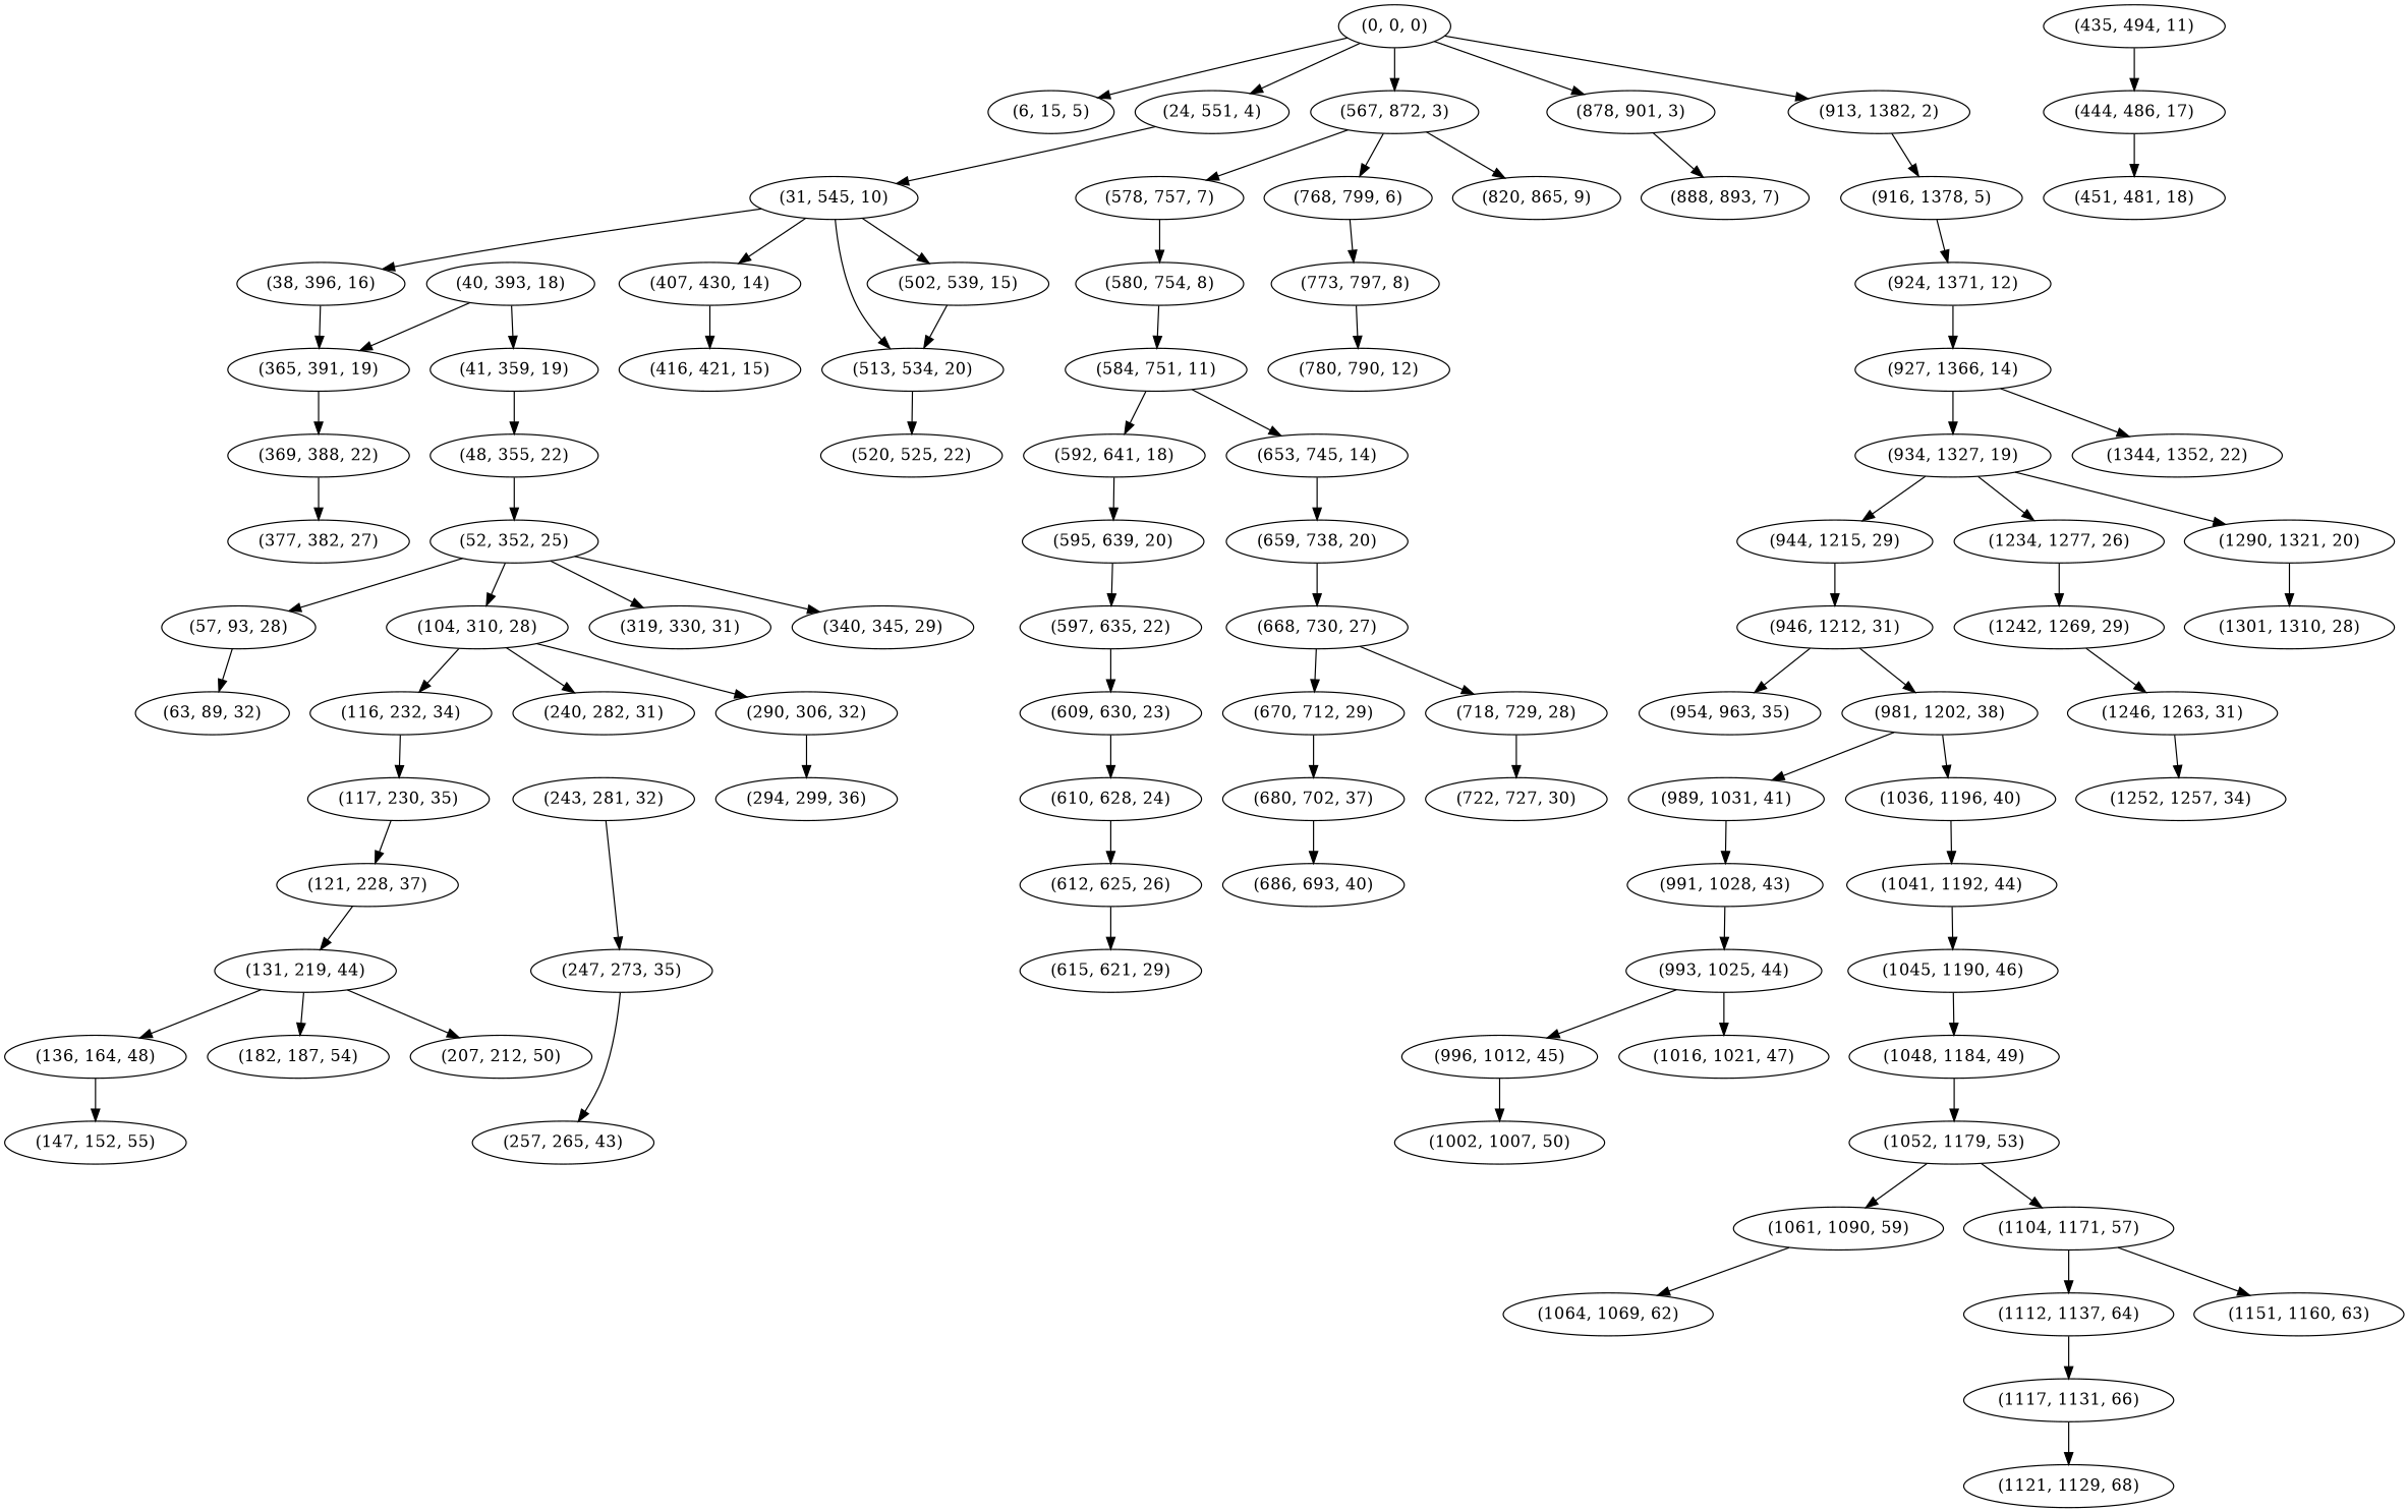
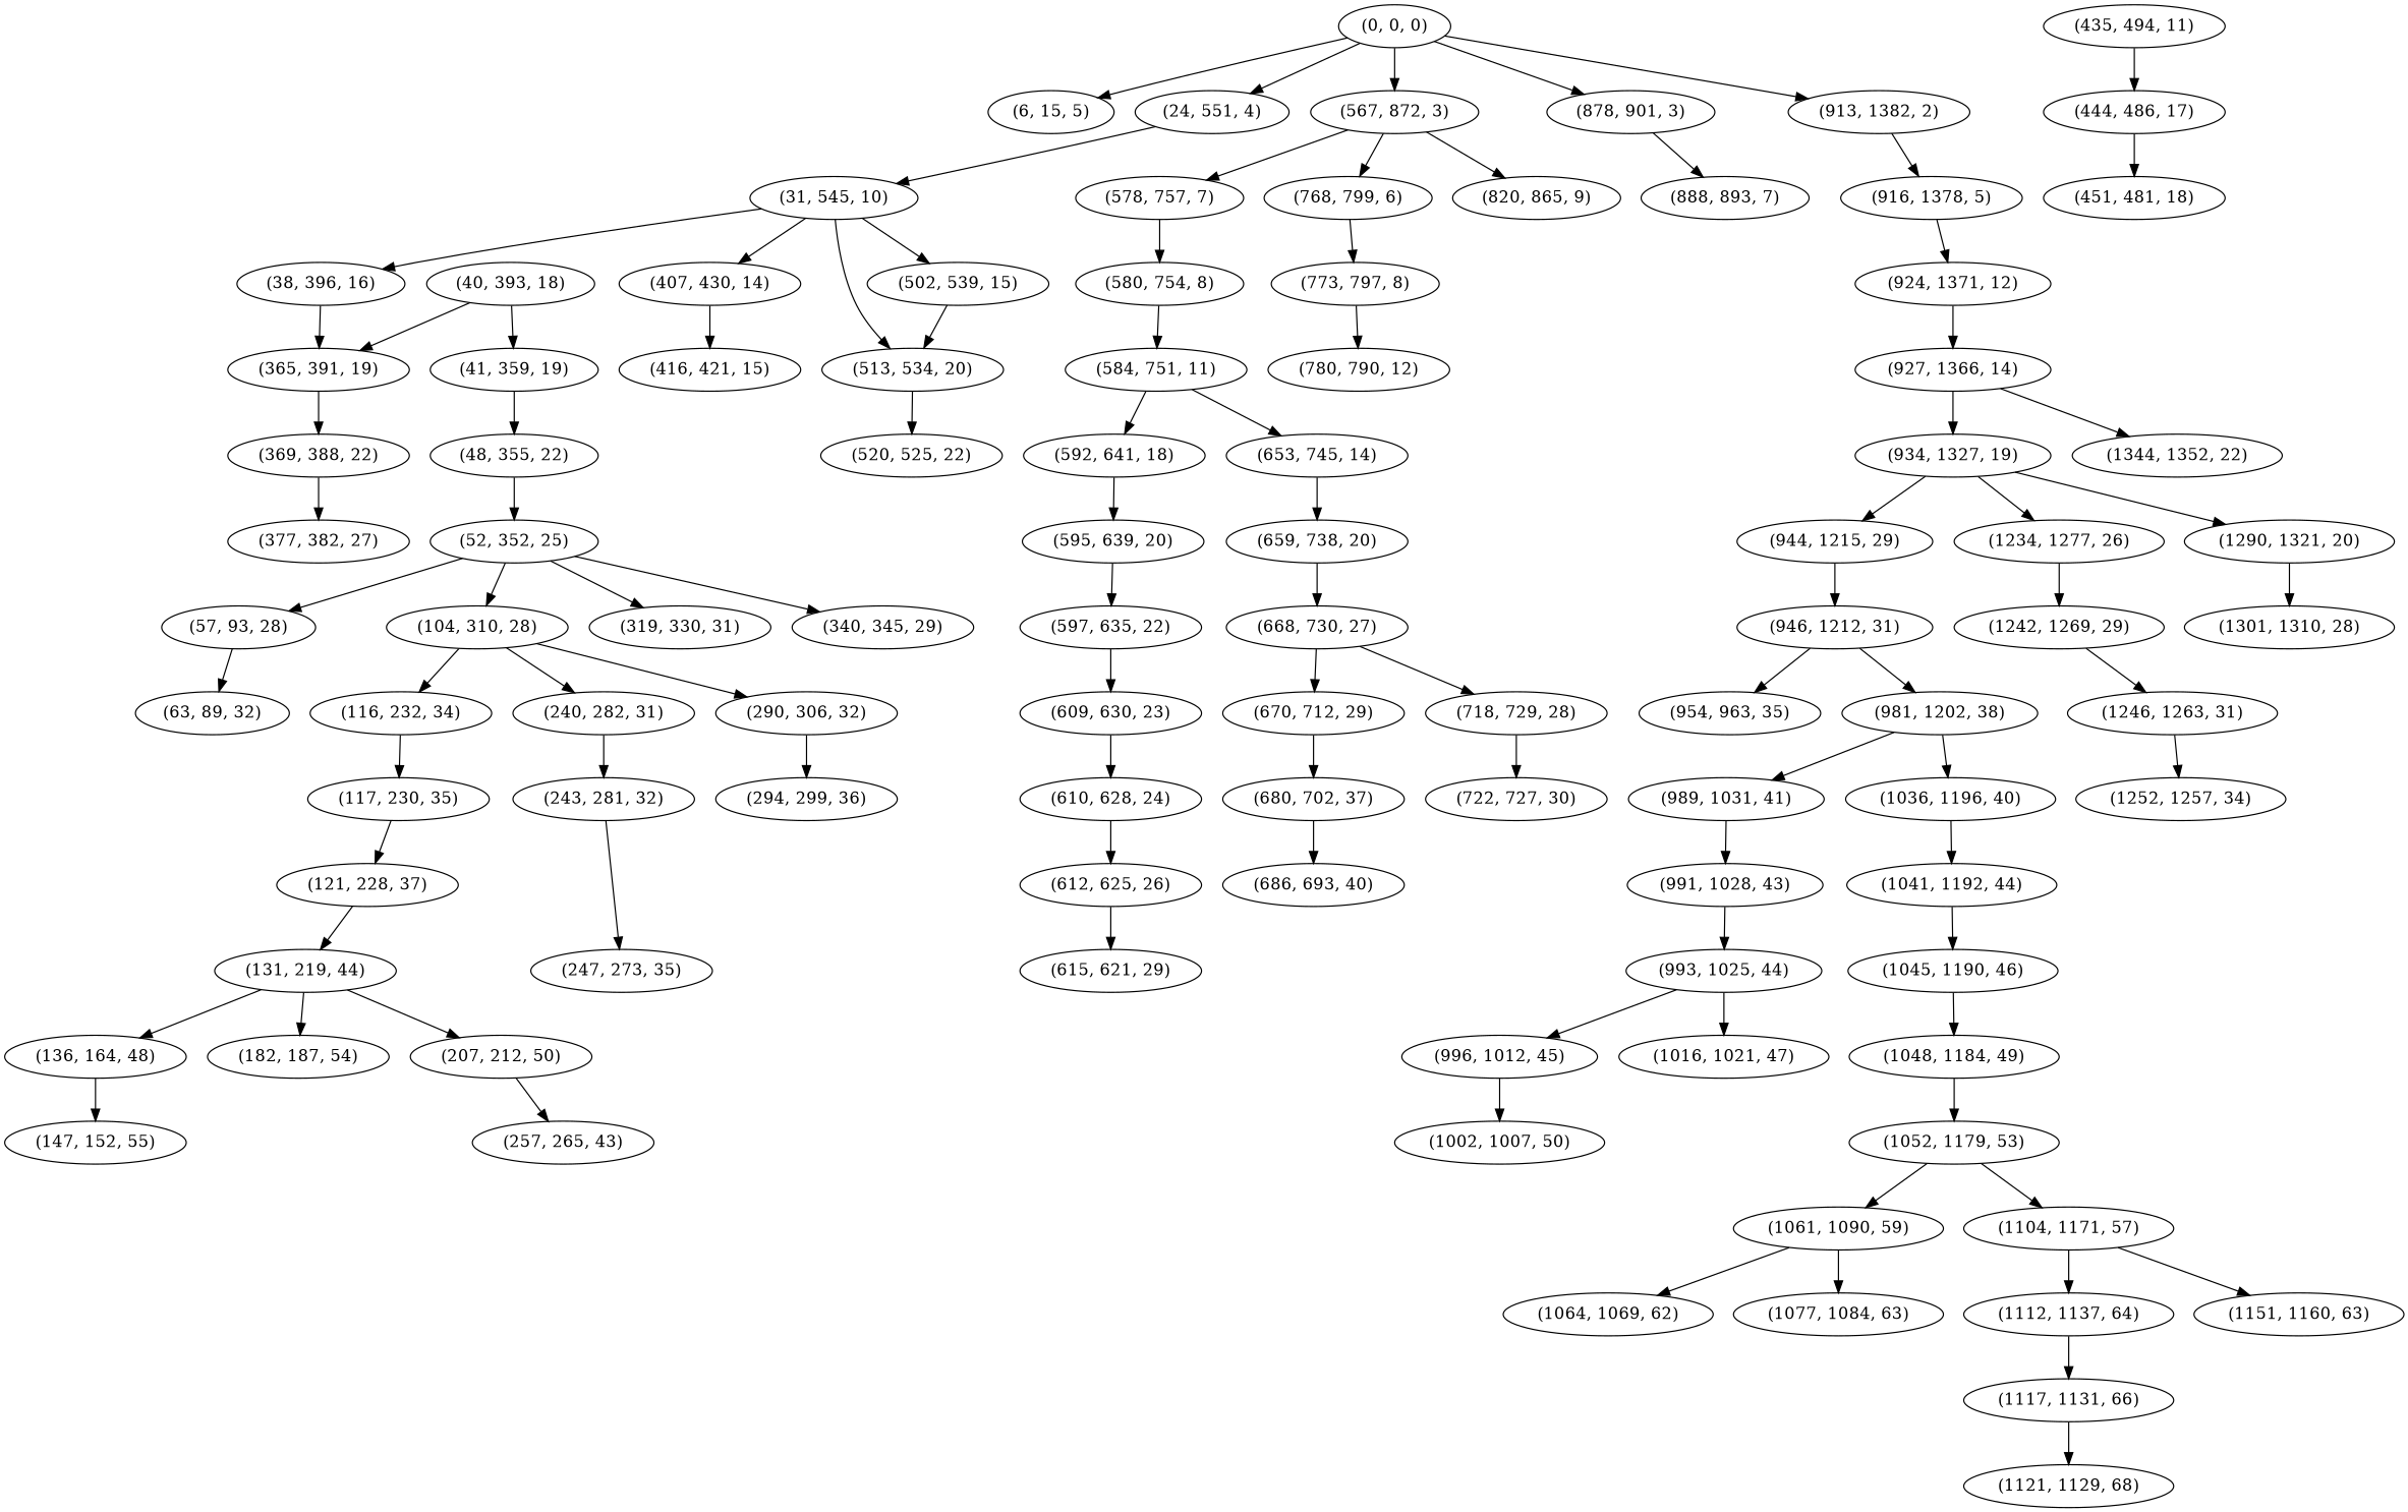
  digraph {
    "(0, 0, 0)"
    "(6, 15, 5)"
    "(24, 551, 4)"
    "(567, 872, 3)"
    "(878, 901, 3)"
    "(913, 1382, 2)"
    "(31, 545, 10)"
    "(578, 757, 7)"
    "(768, 799, 6)"
    "(820, 865, 9)"
    "(888, 893, 7)"
    "(916, 1378, 5)"
    "(38, 396, 16)"
    "(407, 430, 14)"
    "(502, 539, 15)"
    "(513, 534, 20)"
    "(365, 391, 19)"
    "(416, 421, 15)"
    "(435, 494, 11)"
    "(444, 486, 17)"
    "(40, 393, 18)"
    "(41, 359, 19)"
    "(48, 355, 22)"
    "(369, 388, 22)"
    "(52, 352, 25)"
    "(57, 93, 28)"
    "(104, 310, 28)"
    "(319, 330, 31)"
    "(340, 345, 29)"
    "(63, 89, 32)"
    "(116, 232, 34)"
    "(240, 282, 31)"
    "(290, 306, 32)"
    "(117, 230, 35)"
    "(243, 281, 32)"
    "(294, 299, 36)"
    "(121, 228, 37)"
    "(131, 219, 44)"
    "(136, 164, 48)"
    "(182, 187, 54)"
    "(207, 212, 50)"
    "(147, 152, 55)"
    "(247, 273, 35)"
    "(257, 265, 43)"
    "(377, 382, 27)"
    "(451, 481, 18)"
    "(520, 525, 22)"
    "(580, 754, 8)"
    "(773, 797, 8)"
    "(584, 751, 11)"
    "(592, 641, 18)"
    "(653, 745, 14)"
    "(595, 639, 20)"
    "(659, 738, 20)"
    "(597, 635, 22)"
    "(609, 630, 23)"
    "(610, 628, 24)"
    "(612, 625, 26)"
    "(615, 621, 29)"
    "(668, 730, 27)"
    "(670, 712, 29)"
    "(718, 729, 28)"
    "(680, 702, 37)"
    "(722, 727, 30)"
    "(686, 693, 40)"
    "(780, 790, 12)"
    "(924, 1371, 12)"
    "(927, 1366, 14)"
    "(934, 1327, 19)"
    "(1344, 1352, 22)"
    "(944, 1215, 29)"
    "(1234, 1277, 26)"
    "(1290, 1321, 20)"
    "(946, 1212, 31)"
    "(1242, 1269, 29)"
    "(1301, 1310, 28)"
    "(954, 963, 35)"
    "(981, 1202, 38)"
    "(989, 1031, 41)"
    "(1036, 1196, 40)"
    "(991, 1028, 43)"
    "(1041, 1192, 44)"
    "(993, 1025, 44)"
    "(996, 1012, 45)"
    "(1016, 1021, 47)"
    "(1002, 1007, 50)"
    "(1045, 1190, 46)"
    "(1048, 1184, 49)"
    "(1052, 1179, 53)"
    "(1061, 1090, 59)"
    "(1104, 1171, 57)"
    "(1064, 1069, 62)"
+   "(1077, 1084, 63)"
    "(1112, 1137, 64)"
    "(1151, 1160, 63)"
    "(1117, 1131, 66)"
    "(1121, 1129, 68)"
    "(1246, 1263, 31)"
    "(1252, 1257, 34)"
    "(0, 0, 0)" -> "(6, 15, 5)"
    "(0, 0, 0)" -> "(24, 551, 4)"
    "(0, 0, 0)" -> "(567, 872, 3)"
    "(0, 0, 0)" -> "(878, 901, 3)"
    "(0, 0, 0)" -> "(913, 1382, 2)"
    "(24, 551, 4)" -> "(31, 545, 10)"
    "(567, 872, 3)" -> "(578, 757, 7)"
    "(567, 872, 3)" -> "(768, 799, 6)"
    "(567, 872, 3)" -> "(820, 865, 9)"
    "(878, 901, 3)" -> "(888, 893, 7)"
    "(913, 1382, 2)" -> "(916, 1378, 5)"
    "(31, 545, 10)" -> "(38, 396, 16)"
    "(31, 545, 10)" -> "(407, 430, 14)"
    "(31, 545, 10)" -> "(502, 539, 15)"
    "(31, 545, 10)" -> "(513, 534, 20)"
    "(578, 757, 7)" -> "(580, 754, 8)"
    "(768, 799, 6)" -> "(773, 797, 8)"
    "(916, 1378, 5)" -> "(924, 1371, 12)"
    "(38, 396, 16)" -> "(365, 391, 19)"
    "(407, 430, 14)" -> "(416, 421, 15)"
    "(502, 539, 15)" -> "(513, 534, 20)"
    "(513, 534, 20)" -> "(520, 525, 22)"
    "(365, 391, 19)" -> "(369, 388, 22)"
    "(435, 494, 11)" -> "(444, 486, 17)"
    "(444, 486, 17)" -> "(451, 481, 18)"
    "(40, 393, 18)" -> "(365, 391, 19)"
    "(40, 393, 18)" -> "(41, 359, 19)"
    "(41, 359, 19)" -> "(48, 355, 22)"
    "(48, 355, 22)" -> "(52, 352, 25)"
    "(369, 388, 22)" -> "(377, 382, 27)"
    "(52, 352, 25)" -> "(57, 93, 28)"
    "(52, 352, 25)" -> "(104, 310, 28)"
    "(52, 352, 25)" -> "(319, 330, 31)"
    "(52, 352, 25)" -> "(340, 345, 29)"
    "(57, 93, 28)" -> "(63, 89, 32)"
    "(104, 310, 28)" -> "(116, 232, 34)"
    "(104, 310, 28)" -> "(240, 282, 31)"
    "(104, 310, 28)" -> "(290, 306, 32)"
    "(116, 232, 34)" -> "(117, 230, 35)"
+   "(240, 282, 31)" -> "(243, 281, 32)"
    "(290, 306, 32)" -> "(294, 299, 36)"
    "(117, 230, 35)" -> "(121, 228, 37)"
    "(243, 281, 32)" -> "(247, 273, 35)"
    "(121, 228, 37)" -> "(131, 219, 44)"
    "(131, 219, 44)" -> "(136, 164, 48)"
    "(131, 219, 44)" -> "(182, 187, 54)"
    "(131, 219, 44)" -> "(207, 212, 50)"
    "(136, 164, 48)" -> "(147, 152, 55)"
-   "(247, 273, 35)" -> "(257, 265, 43)"
+   "(207, 212, 50)" -> "(257, 265, 43)"
    "(580, 754, 8)" -> "(584, 751, 11)"
    "(773, 797, 8)" -> "(780, 790, 12)"
    "(584, 751, 11)" -> "(592, 641, 18)"
    "(584, 751, 11)" -> "(653, 745, 14)"
    "(592, 641, 18)" -> "(595, 639, 20)"
    "(653, 745, 14)" -> "(659, 738, 20)"
    "(595, 639, 20)" -> "(597, 635, 22)"
    "(659, 738, 20)" -> "(668, 730, 27)"
    "(597, 635, 22)" -> "(609, 630, 23)"
    "(609, 630, 23)" -> "(610, 628, 24)"
    "(610, 628, 24)" -> "(612, 625, 26)"
    "(612, 625, 26)" -> "(615, 621, 29)"
    "(668, 730, 27)" -> "(670, 712, 29)"
    "(668, 730, 27)" -> "(718, 729, 28)"
    "(670, 712, 29)" -> "(680, 702, 37)"
    "(718, 729, 28)" -> "(722, 727, 30)"
    "(680, 702, 37)" -> "(686, 693, 40)"
    "(924, 1371, 12)" -> "(927, 1366, 14)"
    "(927, 1366, 14)" -> "(934, 1327, 19)"
    "(927, 1366, 14)" -> "(1344, 1352, 22)"
    "(934, 1327, 19)" -> "(944, 1215, 29)"
    "(934, 1327, 19)" -> "(1234, 1277, 26)"
    "(934, 1327, 19)" -> "(1290, 1321, 20)"
    "(944, 1215, 29)" -> "(946, 1212, 31)"
    "(1234, 1277, 26)" -> "(1242, 1269, 29)"
    "(1290, 1321, 20)" -> "(1301, 1310, 28)"
    "(946, 1212, 31)" -> "(954, 963, 35)"
    "(946, 1212, 31)" -> "(981, 1202, 38)"
    "(1242, 1269, 29)" -> "(1246, 1263, 31)"
    "(981, 1202, 38)" -> "(989, 1031, 41)"
    "(981, 1202, 38)" -> "(1036, 1196, 40)"
    "(989, 1031, 41)" -> "(991, 1028, 43)"
    "(1036, 1196, 40)" -> "(1041, 1192, 44)"
    "(991, 1028, 43)" -> "(993, 1025, 44)"
    "(1041, 1192, 44)" -> "(1045, 1190, 46)"
    "(993, 1025, 44)" -> "(996, 1012, 45)"
    "(993, 1025, 44)" -> "(1016, 1021, 47)"
    "(996, 1012, 45)" -> "(1002, 1007, 50)"
    "(1045, 1190, 46)" -> "(1048, 1184, 49)"
    "(1048, 1184, 49)" -> "(1052, 1179, 53)"
    "(1052, 1179, 53)" -> "(1061, 1090, 59)"
    "(1052, 1179, 53)" -> "(1104, 1171, 57)"
    "(1061, 1090, 59)" -> "(1064, 1069, 62)"
+   "(1061, 1090, 59)" -> "(1077, 1084, 63)"
    "(1104, 1171, 57)" -> "(1112, 1137, 64)"
    "(1104, 1171, 57)" -> "(1151, 1160, 63)"
    "(1112, 1137, 64)" -> "(1117, 1131, 66)"
    "(1117, 1131, 66)" -> "(1121, 1129, 68)"
    "(1246, 1263, 31)" -> "(1252, 1257, 34)"
  }
